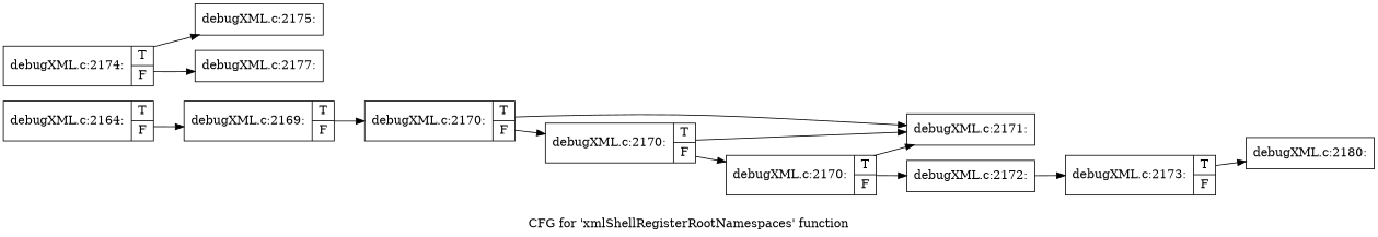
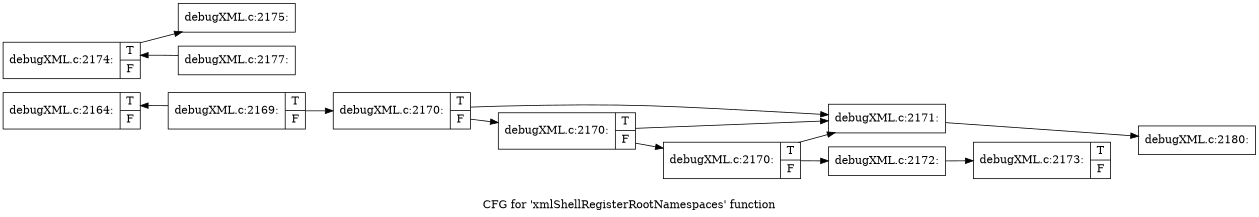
  digraph {
    label="CFG for 'xmlShellRegisterRootNamespaces' function"
    rankdir=LR
    node [shape=record]
    n1 [label="{debugXML.c:2164:|{<s0>T|<s1>F}}"]
    n2 [label="{debugXML.c:2169:|{<s0>T|<s1>F}}"]
    n3 [label="{debugXML.c:2171:}"]
    n4 [label="{debugXML.c:2170:|{<s0>T|<s1>F}}"]
    n5 [label="{debugXML.c:2170:|{<s0>T|<s1>F}}"]
    n6 [label="{debugXML.c:2170:|{<s0>T|<s1>F}}"]
    n7 [label="{debugXML.c:2172:}"]
    n8 [label="{debugXML.c:2173:|{<s0>T|<s1>F}}"]
    n9 [label="{debugXML.c:2180:}"]
    n10 [label="{debugXML.c:2174:|{<s0>T|<s1>F}}"]
    n11 [label="{debugXML.c:2175:}"]
    n12 [label="{debugXML.c:2177:}"]
-   n1 -> n2
+   n2 -> n1
    n2 -> n4
    n4 -> n3
    n4 -> n5
    n5 -> n3
    n5 -> n6
    n6 -> n3
    n6 -> n7
    n7 -> n8
-   n8 -> n9
+   n3 -> n9
    n10 -> n11
-   n10 -> n12
+   n12 -> n10
  }
